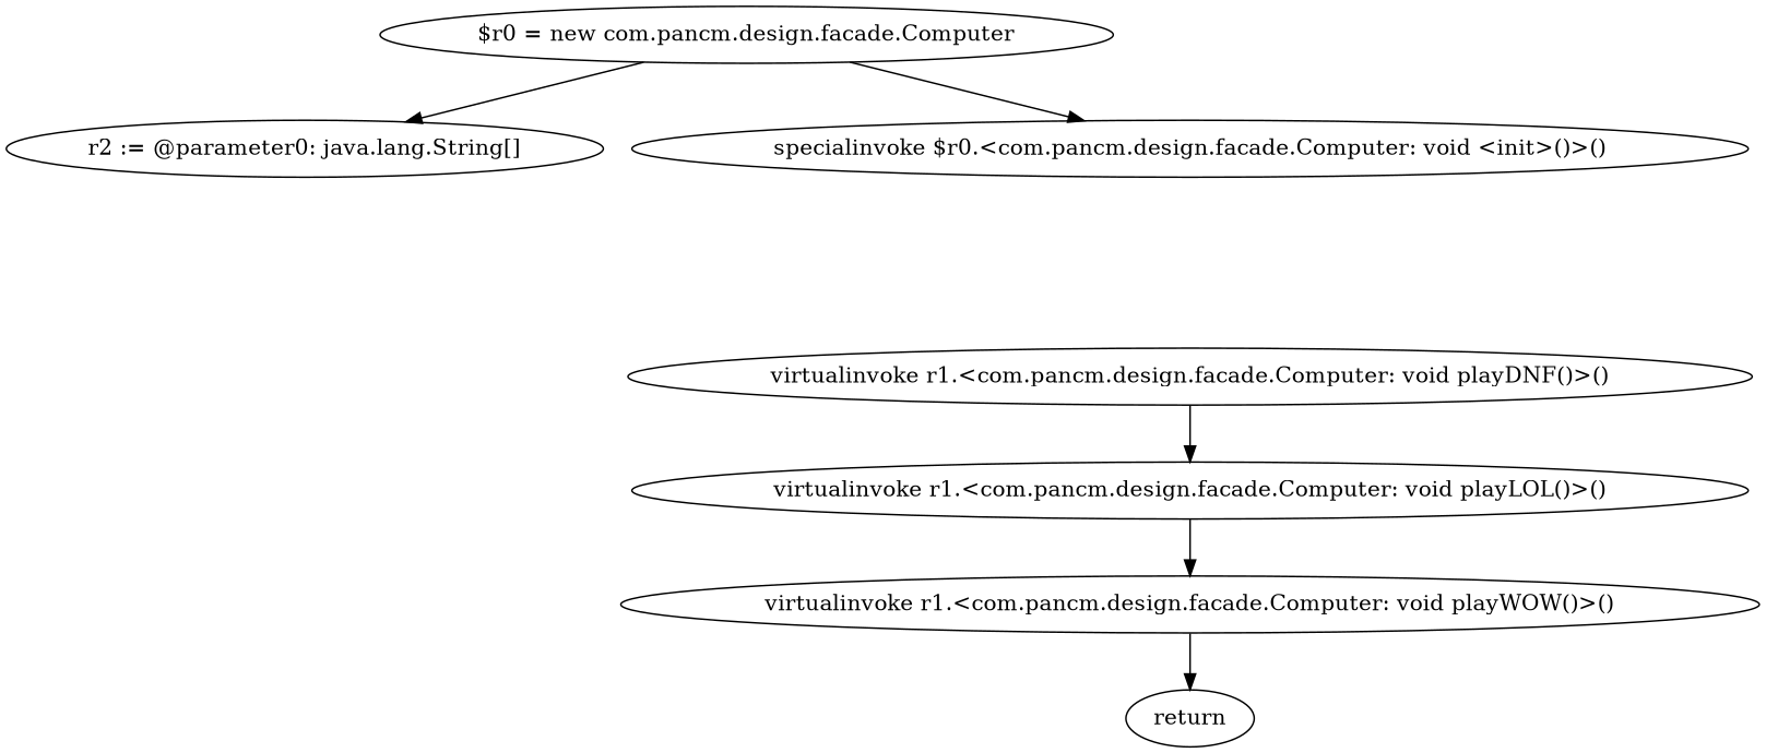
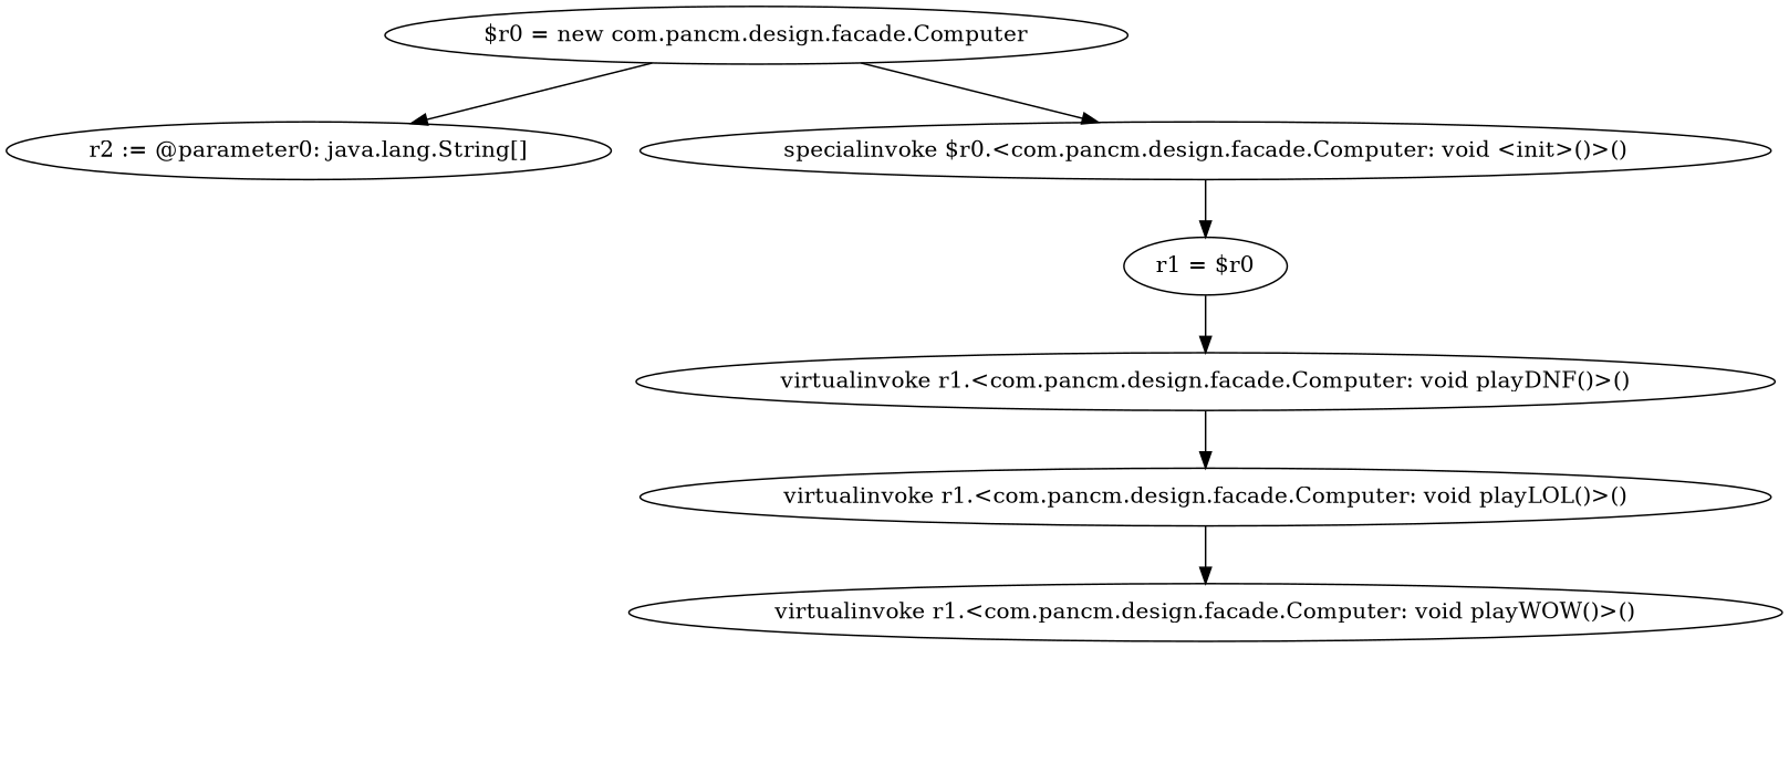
  digraph {
    "$r0 = new com.pancm.design.facade.Computer"
    "r2 := @parameter0: java.lang.String[]"
    "specialinvoke $r0.<com.pancm.design.facade.Computer: void <init>()>()"
+   "r1 = $r0"
    "virtualinvoke r1.<com.pancm.design.facade.Computer: void playDNF()>()"
    "virtualinvoke r1.<com.pancm.design.facade.Computer: void playLOL()>()"
    "virtualinvoke r1.<com.pancm.design.facade.Computer: void playWOW()>()"
-   return
    "$r0 = new com.pancm.design.facade.Computer" -> "r2 := @parameter0: java.lang.String[]"
    "$r0 = new com.pancm.design.facade.Computer" -> "specialinvoke $r0.<com.pancm.design.facade.Computer: void <init>()>()"
+   "specialinvoke $r0.<com.pancm.design.facade.Computer: void <init>()>()" -> "r1 = $r0"
+   "r1 = $r0" -> "virtualinvoke r1.<com.pancm.design.facade.Computer: void playDNF()>()"
    "virtualinvoke r1.<com.pancm.design.facade.Computer: void playDNF()>()" -> "virtualinvoke r1.<com.pancm.design.facade.Computer: void playLOL()>()"
    "virtualinvoke r1.<com.pancm.design.facade.Computer: void playLOL()>()" -> "virtualinvoke r1.<com.pancm.design.facade.Computer: void playWOW()>()"
-   "virtualinvoke r1.<com.pancm.design.facade.Computer: void playWOW()>()" -> return
  }
